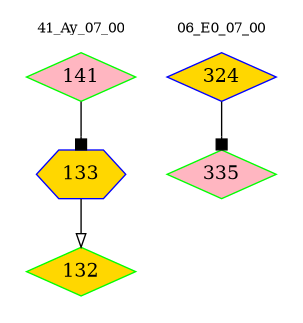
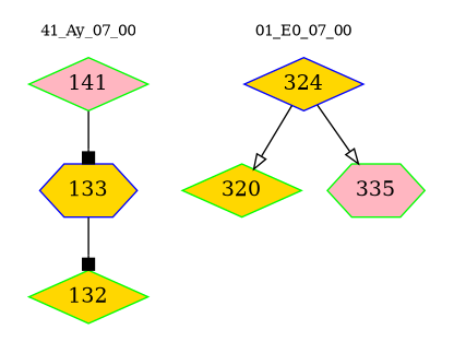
  digraph {
    node [color=green fillcolor=gold shape=diamond style=filled]
    edge [arrowhead=onormal color=black]
    n1 [color=blue label=133 shape=hexagon]
    n2 [label=132]
    n3 [fillcolor=lightpink label=141]
    n4 [color=blue label=324]
-   n6 [fillcolor=lightpink label=335]
+   n5 [label=320]
+   n6 [fillcolor=lightpink label=335 shape=hexagon]
    subgraph cluster_1 {
      color=white
      fontsize=10
      label="41_Ay_07_00"
      n1
      n2
      n3
    }
    subgraph cluster_2 {
      color=white
      fontsize=10
-     label="06_E0_07_00"
+     label="01_E0_07_00"
      n4
+     n5
      n6
    }
-   n1 -> n2
+   n1 -> n2 [arrowhead=box]
    n3 -> n1 [arrowhead=box]
-   n4 -> n6 [arrowhead=box]
+   n4 -> n5
+   n4 -> n6
  }
